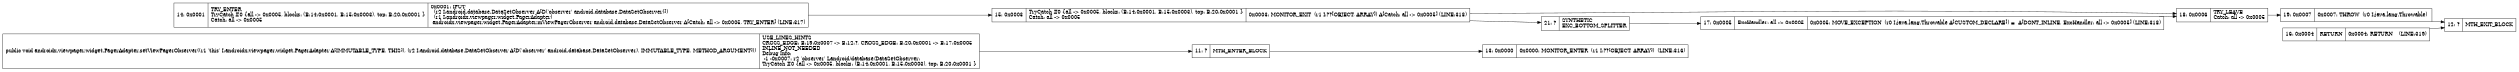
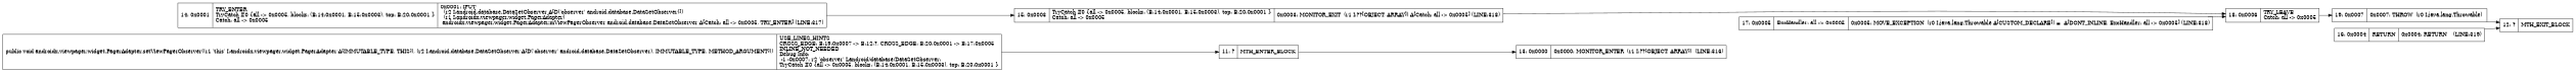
  digraph {
    rankdir=LR
    node [shape=record]
    n1 [label="{11\:\ ?|MTH_ENTER_BLOCK\l}"]
    n2 [label="{13\:\ 0x0000|0x0000: MONITOR_ENTER  (r1 I:??[OBJECT, ARRAY])  (LINE:316)\l}"]
    n3 [label="{14\:\ 0x0001|TRY_ENTER\lTryCatch #0 \{all \-\> 0x0005, blocks: (B:14:0x0001, B:15:0x0003), top: B:20:0x0001 \}\lCatch: all \-\> 0x0005\l|0x0001: IPUT  \l  (r2 I:android.database.DataSetObserver A[D('observer' android.database.DataSetObserver)])\l  (r1 I:androidx.viewpager.widget.PagerAdapter)\l androidx.viewpager.widget.PagerAdapter.mViewPagerObserver android.database.DataSetObserver A[Catch: all \-\> 0x0005, TRY_ENTER] (LINE:317)\l}"]
    n4 [label="{15\:\ 0x0003|TryCatch #0 \{all \-\> 0x0005, blocks: (B:14:0x0001, B:15:0x0003), top: B:20:0x0001 \}\lCatch: all \-\> 0x0005\l|0x0003: MONITOR_EXIT  (r1 I:??[OBJECT, ARRAY]) A[Catch: all \-\> 0x0005] (LINE:318)\l}"]
    n5 [label="{17\:\ 0x0005|ExcHandler: all \-\> 0x0005\l|0x0005: MOVE_EXCEPTION  (r0 I:java.lang.Throwable A[CUSTOM_DECLARE]) =  A[DONT_INLINE, ExcHandler: all \-\> 0x0005] (LINE:318)\l}"]
    n6 [label="{18\:\ 0x0006|TRY_LEAVE\lCatch: all \-\> 0x0005\l}"]
-   n7 [label="{21\:\ ?|SYNTHETIC\lEXC_BOTTOM_SPLITTER\l}"]
    n8 [label="{16\:\ 0x0004|RETURN\l|0x0004: RETURN    (LINE:319)\l}"]
    n9 [label="{12\:\ ?|MTH_EXIT_BLOCK\l}"]
    n10 [label="{19\:\ 0x0007|0x0007: THROW  (r0 I:java.lang.Throwable) \l}"]
    n11 [label="{public void androidx.viewpager.widget.PagerAdapter.setViewPagerObserver((r1 'this' I:androidx.viewpager.widget.PagerAdapter A[IMMUTABLE_TYPE, THIS]), (r2 I:android.database.DataSetObserver A[D('observer' android.database.DataSetObserver), IMMUTABLE_TYPE, METHOD_ARGUMENT]))  | USE_LINES_HINTS\lCROSS_EDGE: B:19:0x0007 \-\> B:12:?, CROSS_EDGE: B:20:0x0001 \-\> B:17:0x0005\lINLINE_NOT_NEEDED\lDebug Info:\l  \-1 \-0x0007: r2 'observer' Landroid\/database\/DataSetObserver;\lTryCatch #0 \{all \-\> 0x0005, blocks: (B:14:0x0001, B:15:0x0003), top: B:20:0x0001 \}\l}"]
    n1 -> n2
    n3 -> n4
    n4 -> n6
-   n4 -> n7
    n5 -> n6
    n6 -> n10
-   n7 -> n5
    n8 -> n9
    n10 -> n9
    n11 -> n1
  }
